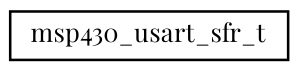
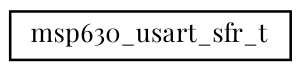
  digraph {
    rankdir=LR
    fontname="Playfair Display"
-   n1 [color=black fillcolor=white fontname="Playfair Display" fontsize=10 height=0.2 label=msp430_usart_sfr_t shape=record style=filled width=0.4]
+   n1 [color=black fillcolor=white fontname="Playfair Display" fontsize=10 height=0.2 label=msp630_usart_sfr_t shape=record style=filled width=0.4]
  }
